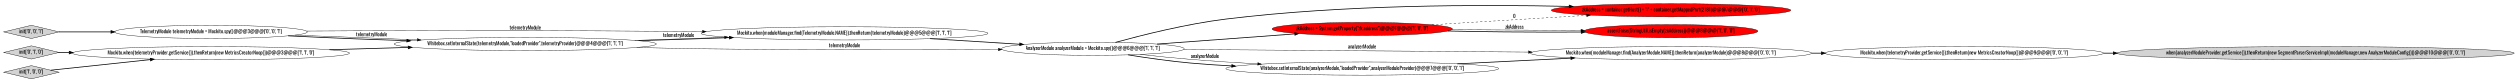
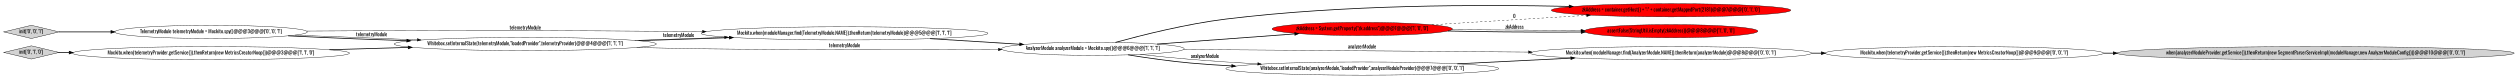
  digraph {
    rankdir=LR
    fontname=Oswald
    node [fillcolor=white shape=ellipse style=filled fontname=Oswald]
    edge [style=bold fontname=Oswald]
    n1 [label="Mockito.when(moduleManager.find(TelemetryModule.NAME)).thenReturn(telemetryModule)@@@5@@@['1', '1', '1']"]
    n2 [label="AnalyzerModule analyzerModule = Mockito.spy()@@@6@@@['1', '1', '1']"]
    n3 [fillcolor=red label="zkAddress = System.getProperty(\"zk.address\")@@@7@@@['1', '0', '0']"]
    n4 [fillcolor=red label="zkAddress = container.getHost() + \":\" + container.getMappedPort(2181)@@@7@@@['0', '1', '0']"]
    n5 [fillcolor=red label="assertFalse(StringUtil.isEmpty(zkAddress))@@@8@@@['1', '0', '0']"]
    n6 [fillcolor=lightgray label="init['0', '0', '1']" shape=diamond]
    n7 [label="TelemetryModule telemetryModule = Mockito.spy()@@@3@@@['0', '0', '1']"]
    n8 [label="Whitebox.setInternalState(analyzerModule,\"loadedProvider\",analyzerModuleProvider)@@@7@@@['0', '0', '1']"]
    n9 [label="Mockito.when(moduleManager.find(AnalyzerModule.NAME)).thenReturn(analyzerModule)@@@8@@@['0', '0', '1']"]
    n10 [label="Mockito.when(telemetryProvider.getService()).thenReturn(new MetricsCreatorNoop())@@@3@@@['1', '1', '0']"]
    n11 [label="Whitebox.setInternalState(telemetryModule,\"loadedProvider\",telemetryProvider)@@@4@@@['1', '1', '1']"]
    n12 [fillcolor=lightgray label="when(analyzerModuleProvider.getService()).thenReturn(new SegmentParserServiceImpl(moduleManager,new AnalyzerModuleConfig()))@@@10@@@['0', '0', '1']"]
    n13 [label="Mockito.when(telemetryProvider.getService()).thenReturn(new MetricsCreatorNoop())@@@9@@@['0', '0', '1']"]
    n14 [fillcolor=lightgray label="init['0', '1', '0']" shape=diamond]
-   n15 [fillcolor=lightgray label="init['1', '0', '0']" shape=diamond]
    n1 -> n2
    n2 -> n3
    n2 -> n4
    n2 -> n8 [label=analyzerModule style=solid]
    n2 -> n8
    n2 -> n9 [label=analyzerModule style=solid]
    n3 -> n4 [label=0 style=dashed]
    n3 -> n5 [label=zkAddress style=solid]
    n3 -> n5
    n6 -> n7
    n7 -> n1 [label=telemetryModule style=solid]
    n7 -> n11 [label=telemetryModule style=solid]
    n7 -> n11
    n8 -> n9
    n9 -> n13
    n10 -> n11
    n11 -> n1 [label=telemetryModule style=solid]
    n11 -> n1
    n11 -> n2 [label=telemetryModule style=solid]
    n13 -> n12
    n14 -> n10
-   n15 -> n10
  }
